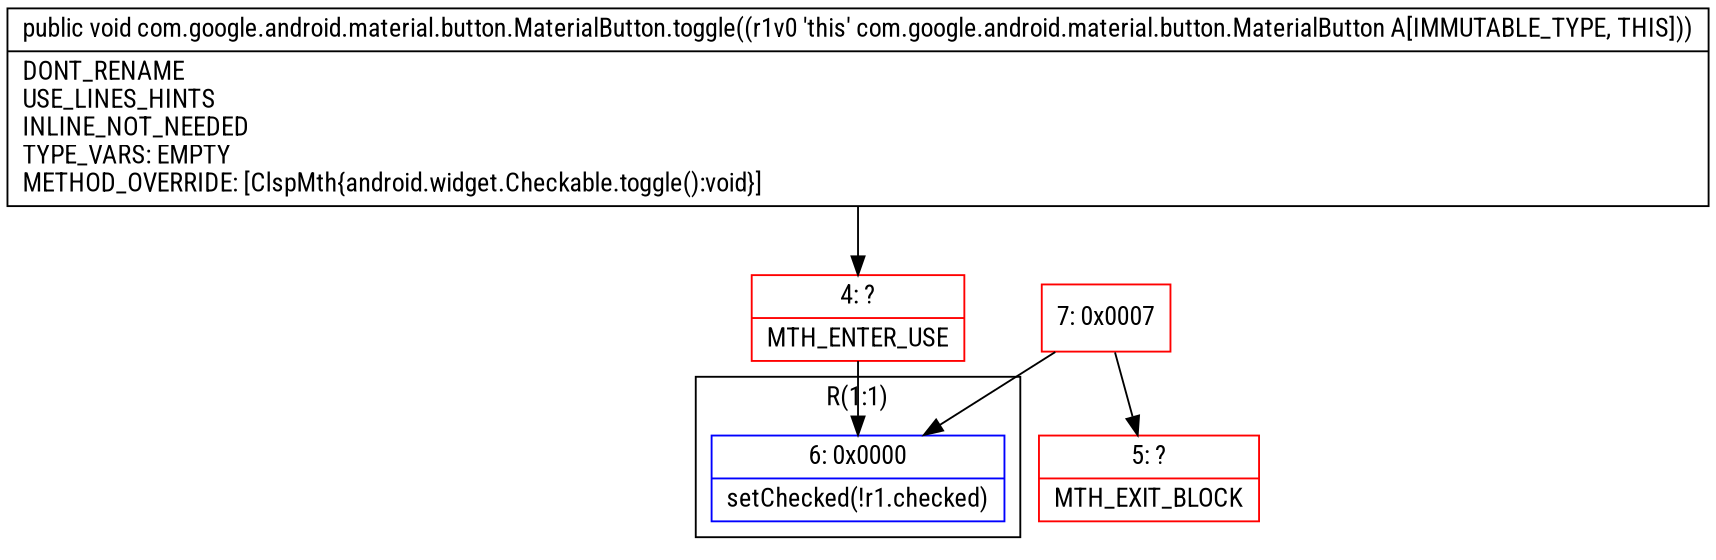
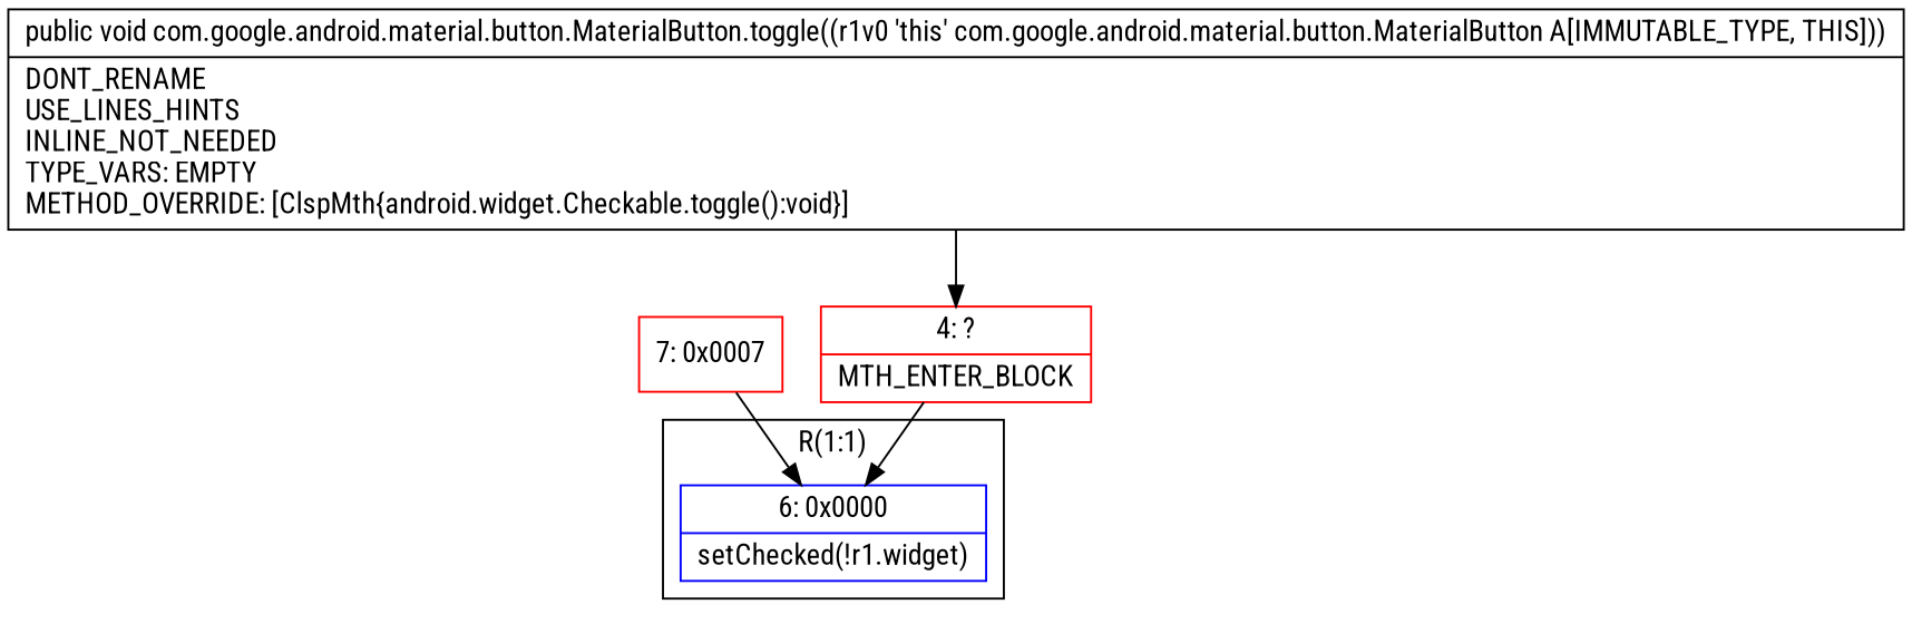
  digraph {
    fontname="Roboto Condensed"
    node [color=red fontname="Roboto Condensed" shape=record]
    edge [fontname="Roboto Condensed"]
-   n1 [color=blue label="{6\:\ 0x0000|setChecked(!r1.checked)\l}"]
+   n1 [color=blue label="{6\:\ 0x0000|setChecked(!r1.widget)\l}"]
    n2 [label="{7\:\ 0x0007}"]
-   n3 [label="{5\:\ ?|MTH_EXIT_BLOCK\l}"]
-   n4 [label="{4\:\ ?|MTH_ENTER_USE\l}"]
+   n4 [label="{4\:\ ?|MTH_ENTER_BLOCK\l}"]
    n5 [label="{public void com.google.android.material.button.MaterialButton.toggle((r1v0 'this' com.google.android.material.button.MaterialButton A[IMMUTABLE_TYPE, THIS]))  | DONT_RENAME\lUSE_LINES_HINTS\lINLINE_NOT_NEEDED\lTYPE_VARS: EMPTY\lMETHOD_OVERRIDE: [ClspMth\{android.widget.Checkable.toggle():void\}]\l}" color=""]
    subgraph cluster_1 {
      label="R(1:1)"
      n1
    }
    n2 -> n1
-   n2 -> n3
    n4 -> n1
    n5 -> n4
  }
